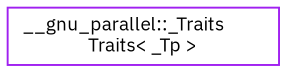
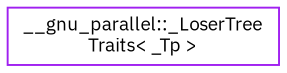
  digraph {
    rankdir=LR
    fontname="IBM Plex Sans"
-   n1 [color=purple fillcolor=white fontname="IBM Plex Sans" fontsize=10 height=0.2 label="__gnu_parallel::_Traits\lTraits\< _Tp \>" shape=box style=filled width=0.4]
+   n1 [color=purple fillcolor=white fontname="IBM Plex Sans" fontsize=10 height=0.2 label="__gnu_parallel::_LoserTree\lTraits\< _Tp \>" shape=box style=filled width=0.4]
  }
